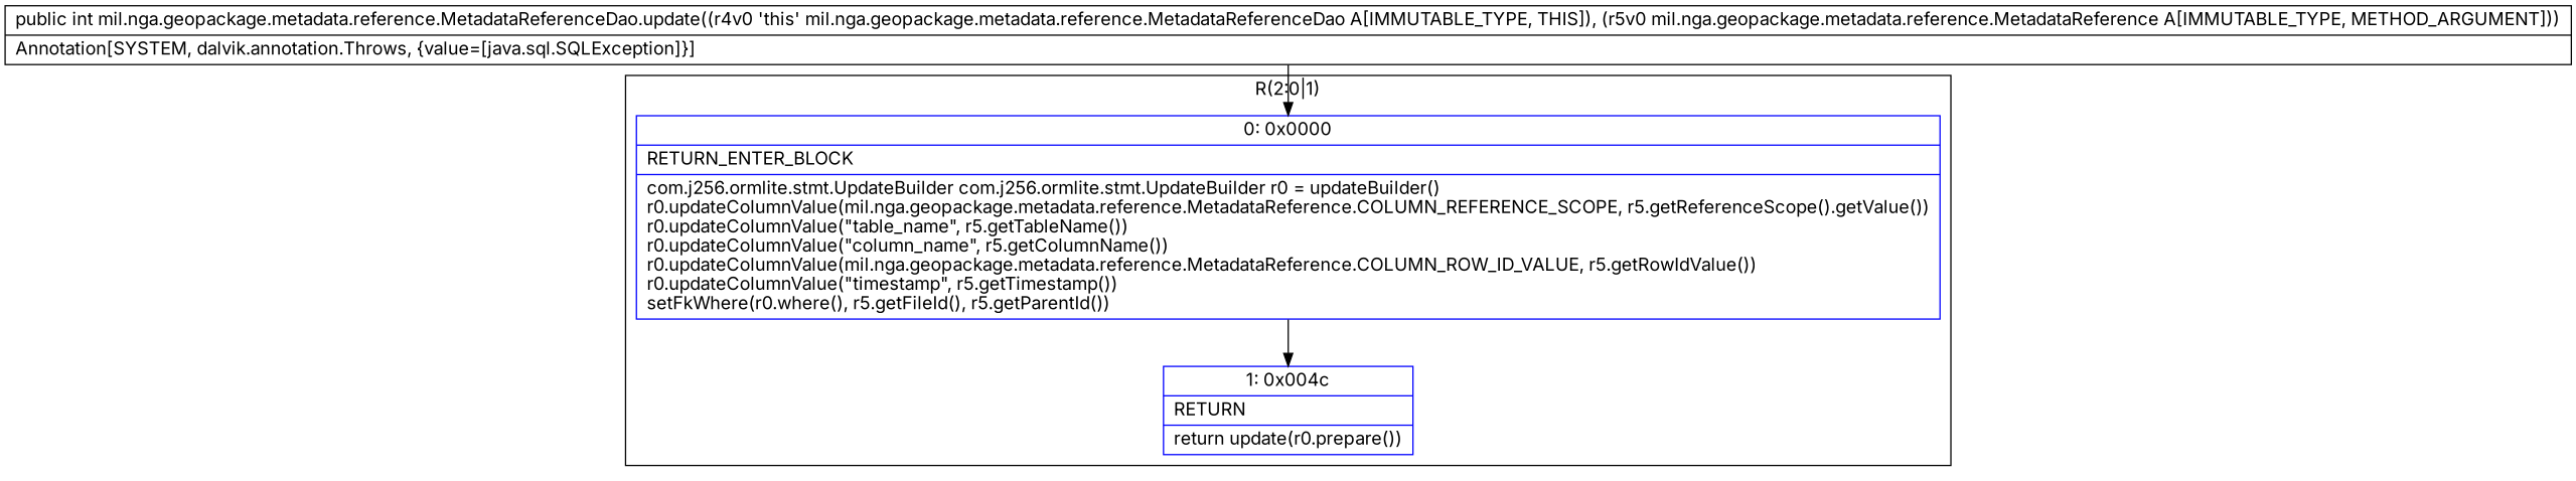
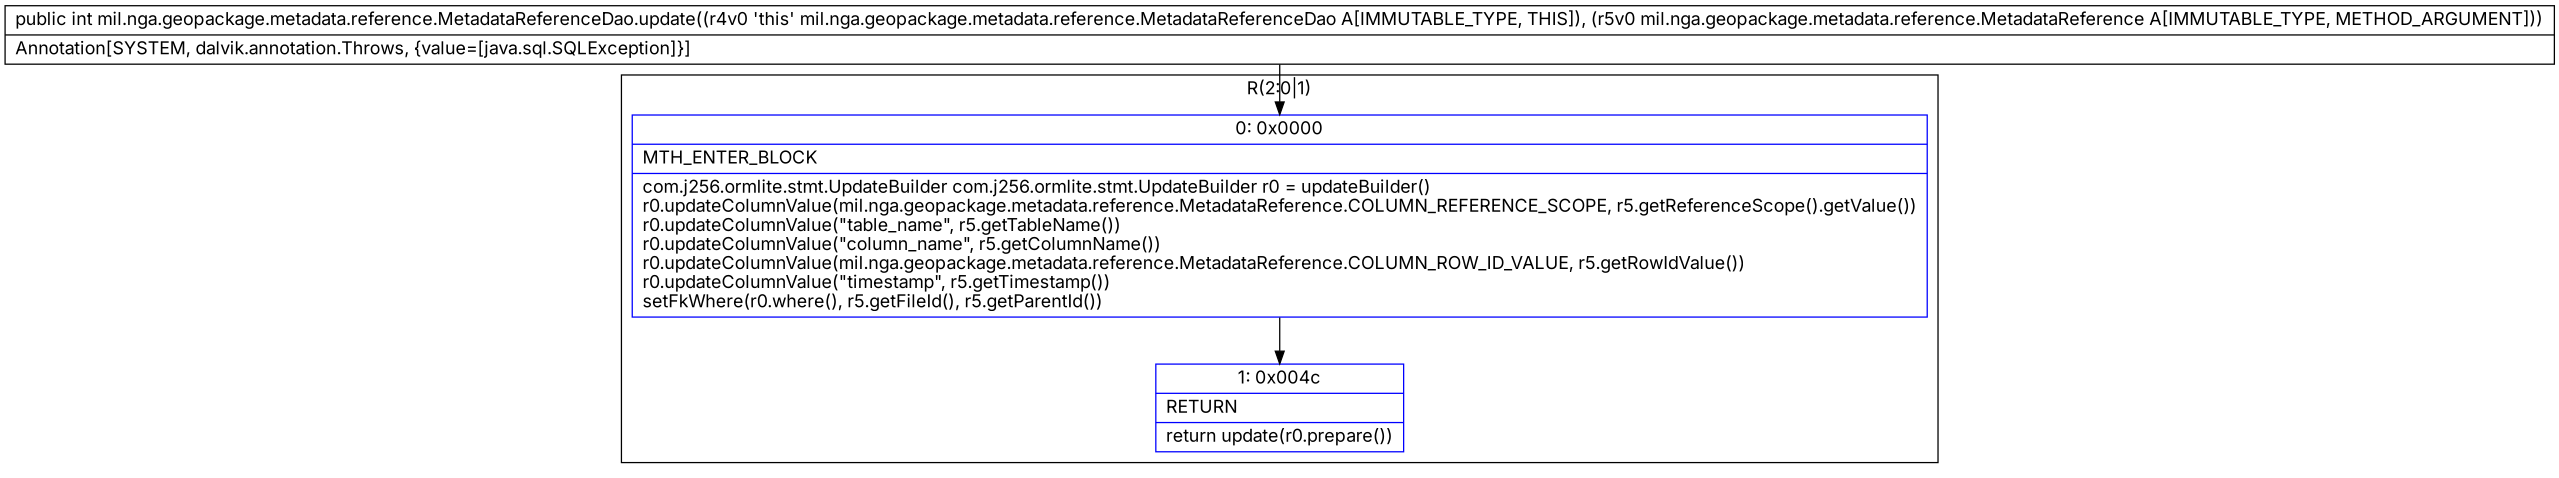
  digraph {
    fontname=Inter
    node [color=blue shape=record fontname=Inter]
    edge [fontname=Inter]
-   n1 [label="{0\:\ 0x0000|RETURN_ENTER_BLOCK\l|com.j256.ormlite.stmt.UpdateBuilder com.j256.ormlite.stmt.UpdateBuilder r0 = updateBuilder()\lr0.updateColumnValue(mil.nga.geopackage.metadata.reference.MetadataReference.COLUMN_REFERENCE_SCOPE, r5.getReferenceScope().getValue())\lr0.updateColumnValue(\"table_name\", r5.getTableName())\lr0.updateColumnValue(\"column_name\", r5.getColumnName())\lr0.updateColumnValue(mil.nga.geopackage.metadata.reference.MetadataReference.COLUMN_ROW_ID_VALUE, r5.getRowIdValue())\lr0.updateColumnValue(\"timestamp\", r5.getTimestamp())\lsetFkWhere(r0.where(), r5.getFileId(), r5.getParentId())\l}"]
+   n1 [label="{0\:\ 0x0000|MTH_ENTER_BLOCK\l|com.j256.ormlite.stmt.UpdateBuilder com.j256.ormlite.stmt.UpdateBuilder r0 = updateBuilder()\lr0.updateColumnValue(mil.nga.geopackage.metadata.reference.MetadataReference.COLUMN_REFERENCE_SCOPE, r5.getReferenceScope().getValue())\lr0.updateColumnValue(\"table_name\", r5.getTableName())\lr0.updateColumnValue(\"column_name\", r5.getColumnName())\lr0.updateColumnValue(mil.nga.geopackage.metadata.reference.MetadataReference.COLUMN_ROW_ID_VALUE, r5.getRowIdValue())\lr0.updateColumnValue(\"timestamp\", r5.getTimestamp())\lsetFkWhere(r0.where(), r5.getFileId(), r5.getParentId())\l}"]
    n2 [label="{1\:\ 0x004c|RETURN\l|return update(r0.prepare())\l}"]
    n3 [label="{public int mil.nga.geopackage.metadata.reference.MetadataReferenceDao.update((r4v0 'this' mil.nga.geopackage.metadata.reference.MetadataReferenceDao A[IMMUTABLE_TYPE, THIS]), (r5v0 mil.nga.geopackage.metadata.reference.MetadataReference A[IMMUTABLE_TYPE, METHOD_ARGUMENT]))  | Annotation[SYSTEM, dalvik.annotation.Throws, \{value=[java.sql.SQLException]\}]\l}" color=""]
    subgraph cluster_1 {
      label="R(2:0|1)"
      n1
      n2
    }
    n1 -> n2
    n3 -> n1
  }
